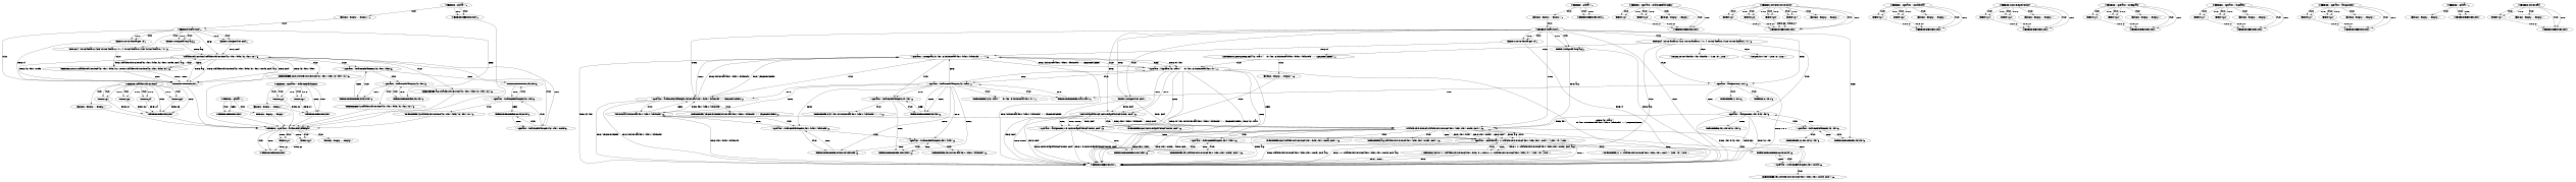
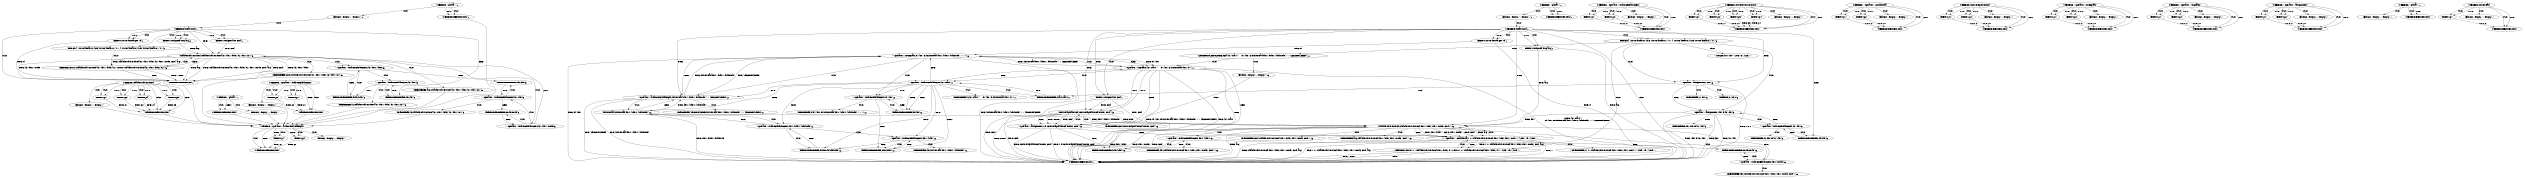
  digraph {
    n1 [label=<(METHOD,&lt;global&gt;)<SUB>1</SUB>>]
    n2 [label=<(BLOCK,&lt;empty&gt;,&lt;empty&gt;)<SUB>1</SUB>>]
    n3 [label=<(METHOD_RETURN,ANY)<SUB>1</SUB>>]
    n4 [label=<(METHOD,linear_ioctl)<SUB>1</SUB>>]
    n5 [label=<(METHOD,&lt;operator&gt;.arithmeticShiftRight)>]
    n6 [label=<(PARAM,struct dm_target *ti)<SUB>1</SUB>>]
    n7 [label=<(PARAM,unsigned int cmd)<SUB>1</SUB>>]
    n8 [label=<(PARAM,unsigned long arg)<SUB>2</SUB>>]
    n9 [label=<(BLOCK,{  	struct linear_c *lc = (struct linear_c *) t...,{  	struct linear_c *lc = (struct linear_c *) t...)<SUB>3</SUB>>]
    n10 [label=<(__blkdev_driver_ioctl,__blkdev_driver_ioctl(lc-&gt;dev-&gt;bdev, lc-&gt;dev-&gt;m...)<SUB>5</SUB>>]
    n11 [label=<(FIELD_IDENTIFIER,dev,dev)<SUB>5</SUB>>]
    n12 [label=<(METHOD_RETURN,int)<SUB>1</SUB>>]
    n13 [label=<(RETURN,return __blkdev_driver_ioctl(lc-&gt;dev-&gt;bdev, lc-...,return __blkdev_driver_ioctl(lc-&gt;dev-&gt;bdev, lc-...)<SUB>5</SUB>>]
    n14 [label=<(&lt;operator&gt;.indirectFieldAccess,lc-&gt;dev-&gt;bdev)<SUB>5</SUB>>]
    n15 [label=<(&lt;operator&gt;.indirectFieldAccess,lc-&gt;dev-&gt;mode)<SUB>5</SUB>>]
    n16 [label=<(IDENTIFIER,cmd,__blkdev_driver_ioctl(lc-&gt;dev-&gt;bdev, lc-&gt;dev-&gt;m...)<SUB>5</SUB>>]
    n17 [label=<(IDENTIFIER,arg,__blkdev_driver_ioctl(lc-&gt;dev-&gt;bdev, lc-&gt;dev-&gt;m...)<SUB>5</SUB>>]
    n18 [label=<(&lt;operator&gt;.indirectFieldAccess,lc-&gt;dev)<SUB>5</SUB>>]
    n19 [label=<(FIELD_IDENTIFIER,bdev,bdev)<SUB>5</SUB>>]
    n20 [label=<(FIELD_IDENTIFIER,dev,dev)<SUB>5</SUB>>]
    n21 [label=<(&lt;operator&gt;.indirectFieldAccess,lc-&gt;dev)<SUB>5</SUB>>]
    n22 [label=<(FIELD_IDENTIFIER,mode,mode)<SUB>5</SUB>>]
    n23 [label=<(IDENTIFIER,lc,__blkdev_driver_ioctl(lc-&gt;dev-&gt;bdev, lc-&gt;dev-&gt;m...)<SUB>5</SUB>>]
    n24 [label=<(PARAM,p1)>]
    n25 [label=<(PARAM,p2)>]
    n26 [label=<(BLOCK,&lt;empty&gt;,&lt;empty&gt;)>]
    n27 [label=<(METHOD_RETURN,ANY)>]
    n28 [label=<(IDENTIFIER,lc,__blkdev_driver_ioctl(lc-&gt;dev-&gt;bdev, lc-&gt;dev-&gt;m...)<SUB>5</SUB>>]
    n29 [label=<(METHOD,&lt;operator&gt;.indirectFieldAccess)>]
    n30 [label=<(PARAM,p1)>]
    n31 [label=<(PARAM,p2)>]
    n32 [label=<(BLOCK,&lt;empty&gt;,&lt;empty&gt;)>]
    n33 [label=<(METHOD_RETURN,ANY)>]
    n34 [label=<(METHOD,__blkdev_driver_ioctl)>]
    n35 [label=<(PARAM,p1)>]
    n36 [label=<(PARAM,p2)>]
    n37 [label=<(PARAM,p3)>]
    n38 [label=<(PARAM,p4)>]
    n39 [label=<(BLOCK,&lt;empty&gt;,&lt;empty&gt;)>]
    n40 [label=<(METHOD_RETURN,ANY)>]
    n41 [label=<(METHOD,&lt;global&gt;)<SUB>1</SUB>>]
    n42 [label=<(BLOCK,&lt;empty&gt;,&lt;empty&gt;)>]
    n43 [label=<(METHOD_RETURN,ANY)>]
    n44 [label=<(METHOD,&lt;global&gt;)<SUB>1</SUB>>]
    n45 [label=<(BLOCK,&lt;empty&gt;,&lt;empty&gt;)<SUB>1</SUB>>]
    n46 [label=<(METHOD_RETURN,ANY)<SUB>1</SUB>>]
    n47 [label=<(METHOD,linear_ioctl)<SUB>1</SUB>>]
    n48 [label=<(PARAM,struct dm_target *ti)<SUB>1</SUB>>]
    n49 [label=<(PARAM,unsigned int cmd)<SUB>1</SUB>>]
    n50 [label=<(PARAM,unsigned long arg)<SUB>2</SUB>>]
    n51 [label=<(BLOCK,{  	struct linear_c *lc = (struct linear_c *) t...,{  	struct linear_c *lc = (struct linear_c *) t...)<SUB>3</SUB>>]
    n52 [label=<(FIELD_IDENTIFIER,dev,dev)<SUB>5</SUB>>]
    n53 [label=<(&lt;operator&gt;.assignment,r = 0)<SUB>6</SUB>>]
    n54 [label=<(&lt;operator&gt;.arithmeticShiftRight,i_size_read(dev-&gt;bdev-&gt;bd_inode) &gt;&gt; SECTOR_SHIFT)<SUB>12</SUB>>]
    n55 [label=<(scsi_verify_blk_ioctl,scsi_verify_blk_ioctl(NULL, cmd))<SUB>13</SUB>>]
    n56 [label=<(__blkdev_driver_ioctl,__blkdev_driver_ioctl(dev-&gt;bdev, dev-&gt;mode, cmd...)<SUB>15</SUB>>]
    n57 [label=<(METHOD_RETURN,int)<SUB>1</SUB>>]
    n58 [label=<(&lt;operator&gt;.notEquals,ti-&gt;len != i_size_read(dev-&gt;bdev-&gt;bd_inode) &gt;&gt; ...)<SUB>12</SUB>>]
-   n59 [label="<(LOCAL,struct dm_dev* dev: dm_dev*)<SUB>5</SUB>>"]
    n60 [label=<(&lt;operator&gt;.assignment,*dev = lc-&gt;dev)<SUB>5</SUB>>]
    n61 [label="<(LOCAL,int r: int)<SUB>6</SUB>>"]
    n62 [label=<(CONTROL_STRUCTURE,IF,if (lc-&gt;start || 	    ti-&gt;len != i_size_read(dev-&gt;bdev-&gt;bd_inode) &gt;&gt; SECTOR_SHIFT))<SUB>11</SUB>>]
    n63 [label="<(RETURN,return r ? : __blkdev_driver_ioctl(dev-&gt;bdev, d...,return r ? : __blkdev_driver_ioctl(dev-&gt;bdev, d...)<SUB>15</SUB>>"]
    n64 [label=<(&lt;operator&gt;.indirectFieldAccess,lc-&gt;dev)<SUB>5</SUB>>]
    n65 [label=<(IDENTIFIER,r,r = 0)<SUB>6</SUB>>]
    n66 [label=<(LITERAL,0,r = 0)<SUB>6</SUB>>]
    n67 [label=<(FIELD_IDENTIFIER,start,start)<SUB>11</SUB>>]
    n68 [label=<(i_size_read,i_size_read(dev-&gt;bdev-&gt;bd_inode))<SUB>12</SUB>>]
    n69 [label=<(IDENTIFIER,SECTOR_SHIFT,i_size_read(dev-&gt;bdev-&gt;bd_inode) &gt;&gt; SECTOR_SHIFT)<SUB>12</SUB>>]
    n70 [label=<(&lt;operator&gt;.assignment,r = scsi_verify_blk_ioctl(NULL, cmd))<SUB>13</SUB>>]
    n71 [label=<(IDENTIFIER,cmd,scsi_verify_blk_ioctl(NULL, cmd))<SUB>13</SUB>>]
    n72 [label="<(&lt;operator&gt;.conditional,r ? : __blkdev_driver_ioctl(dev-&gt;bdev, dev-&gt;mod...)<SUB>15</SUB>>"]
    n73 [label=<(&lt;operator&gt;.indirectFieldAccess,dev-&gt;bdev)<SUB>15</SUB>>]
    n74 [label=<(&lt;operator&gt;.indirectFieldAccess,dev-&gt;mode)<SUB>15</SUB>>]
    n75 [label=<(IDENTIFIER,cmd,__blkdev_driver_ioctl(dev-&gt;bdev, dev-&gt;mode, cmd...)<SUB>15</SUB>>]
    n76 [label=<(IDENTIFIER,arg,__blkdev_driver_ioctl(dev-&gt;bdev, dev-&gt;mode, cmd...)<SUB>15</SUB>>]
    n77 [label=<(&lt;operator&gt;.logicalOr,lc-&gt;start || 	    ti-&gt;len != i_size_read(dev-&gt;b...)<SUB>11</SUB>>]
    n78 [label=<(&lt;operator&gt;.indirectFieldAccess,ti-&gt;len)<SUB>12</SUB>>]
    n79 [label=<(IDENTIFIER,dev,*dev = lc-&gt;dev)<SUB>5</SUB>>]
    n80 [label=<(BLOCK,&lt;empty&gt;,&lt;empty&gt;)<SUB>13</SUB>>]
    n81 [label=<(IDENTIFIER,lc,*dev = lc-&gt;dev)<SUB>5</SUB>>]
    n82 [label=<(&lt;operator&gt;.indirectFieldAccess,lc-&gt;start)<SUB>11</SUB>>]
    n83 [label=<(FIELD_IDENTIFIER,bdev,bdev)<SUB>15</SUB>>]
    n84 [label=<(IDENTIFIER,lc,lc-&gt;start || 	    ti-&gt;len != i_size_read(dev-&gt;b...)<SUB>11</SUB>>]
    n85 [label=<(FIELD_IDENTIFIER,len,len)<SUB>12</SUB>>]
    n86 [label=<(&lt;operator&gt;.indirectFieldAccess,dev-&gt;bdev-&gt;bd_inode)<SUB>12</SUB>>]
    n87 [label=<(&lt;operator&gt;.indirectFieldAccess,dev-&gt;bdev)<SUB>12</SUB>>]
    n88 [label=<(FIELD_IDENTIFIER,bdev,bdev)<SUB>12</SUB>>]
    n89 [label=<(FIELD_IDENTIFIER,bd_inode,bd_inode)<SUB>12</SUB>>]
    n90 [label="<(IDENTIFIER,r,r ? : __blkdev_driver_ioctl(dev-&gt;bdev, dev-&gt;mod...)<SUB>15</SUB>>"]
    n91 [label=<(IDENTIFIER,ti,ti-&gt;len != i_size_read(dev-&gt;bdev-&gt;bd_inode) &gt;&gt; ...)<SUB>12</SUB>>]
    n92 [label=<(IDENTIFIER,dev,i_size_read(dev-&gt;bdev-&gt;bd_inode))<SUB>12</SUB>>]
    n93 [label=<(IDENTIFIER,dev,__blkdev_driver_ioctl(dev-&gt;bdev, dev-&gt;mode, cmd...)<SUB>15</SUB>>]
    n94 [label=<(FIELD_IDENTIFIER,mode,mode)<SUB>15</SUB>>]
    n95 [label=<(IDENTIFIER,dev,__blkdev_driver_ioctl(dev-&gt;bdev, dev-&gt;mode, cmd...)<SUB>15</SUB>>]
    n96 [label=<(METHOD,&lt;operator&gt;.indirectFieldAccess)>]
    n97 [label=<(PARAM,p1)>]
    n98 [label=<(PARAM,p2)>]
    n99 [label=<(BLOCK,&lt;empty&gt;,&lt;empty&gt;)>]
    n100 [label=<(METHOD_RETURN,ANY)>]
    n101 [label=<(METHOD,__blkdev_driver_ioctl)>]
    n102 [label=<(PARAM,p1)>]
    n103 [label=<(PARAM,p2)>]
    n104 [label=<(PARAM,p3)>]
    n105 [label=<(PARAM,p4)>]
    n106 [label=<(BLOCK,&lt;empty&gt;,&lt;empty&gt;)>]
    n107 [label=<(METHOD_RETURN,ANY)>]
    n108 [label=<(METHOD,&lt;operator&gt;.conditional)>]
    n109 [label=<(PARAM,p1)>]
    n110 [label=<(PARAM,p2)>]
    n111 [label=<(BLOCK,&lt;empty&gt;,&lt;empty&gt;)>]
    n112 [label=<(METHOD_RETURN,ANY)>]
    n113 [label=<(METHOD,scsi_verify_blk_ioctl)>]
    n114 [label=<(PARAM,p1)>]
    n115 [label=<(PARAM,p2)>]
    n116 [label=<(BLOCK,&lt;empty&gt;,&lt;empty&gt;)>]
    n117 [label=<(METHOD_RETURN,ANY)>]
    n118 [label=<(METHOD,&lt;operator&gt;.notEquals)>]
    n119 [label=<(PARAM,p1)>]
    n120 [label=<(PARAM,p2)>]
    n121 [label=<(BLOCK,&lt;empty&gt;,&lt;empty&gt;)>]
    n122 [label=<(METHOD_RETURN,ANY)>]
    n123 [label=<(METHOD,&lt;operator&gt;.logicalOr)>]
    n124 [label=<(PARAM,p1)>]
    n125 [label=<(PARAM,p2)>]
    n126 [label=<(BLOCK,&lt;empty&gt;,&lt;empty&gt;)>]
    n127 [label=<(METHOD_RETURN,ANY)>]
    n128 [label=<(METHOD,&lt;operator&gt;.assignment)>]
    n129 [label=<(PARAM,p1)>]
    n130 [label=<(PARAM,p2)>]
    n131 [label=<(BLOCK,&lt;empty&gt;,&lt;empty&gt;)>]
    n132 [label=<(METHOD_RETURN,ANY)>]
    n133 [label=<(METHOD,&lt;global&gt;)<SUB>1</SUB>>]
    n134 [label=<(BLOCK,&lt;empty&gt;,&lt;empty&gt;)>]
    n135 [label=<(METHOD_RETURN,ANY)>]
    n136 [label=<(METHOD,i_size_read)>]
    n137 [label=<(PARAM,p1)>]
    n138 [label=<(BLOCK,&lt;empty&gt;,&lt;empty&gt;)>]
    n139 [label=<(METHOD_RETURN,ANY)>]
    n1 -> n2 [label="AST: "]
    n1 -> n3 [label="AST: "]
    n1 -> n3 [label="CFG: "]
    n2 -> n4 [label="AST: "]
    n3 -> n5
    n4 -> n6 [label="AST: "]
    n4 -> n6 [label="DDG: "]
    n4 -> n7 [label="AST: "]
    n4 -> n7 [label="DDG: "]
    n4 -> n8 [label="AST: "]
    n4 -> n8 [label="DDG: "]
    n4 -> n9 [label="AST: "]
    n4 -> n10 [label="DDG: "]
    n4 -> n11 [label="CFG: "]
    n4 -> n12 [label="AST: "]
    n5 -> n24 [label="AST: "]
    n5 -> n24 [label="DDG: "]
    n5 -> n25 [label="AST: "]
    n5 -> n25 [label="DDG: "]
    n5 -> n26 [label="AST: "]
    n5 -> n27 [label="AST: "]
    n5 -> n27 [label="CFG: "]
    n6 -> n12 [label="DDG: ti"]
    n7 -> n10 [label="DDG: cmd"]
    n8 -> n10 [label="DDG: arg"]
    n9 -> n13 [label="AST: "]
    n10 -> n12 [label="DDG: lc-&gt;dev-&gt;bdev"]
    n10 -> n12 [label="DDG: lc-&gt;dev-&gt;mode"]
    n10 -> n12 [label="DDG: cmd"]
    n10 -> n12 [label="DDG: arg"]
    n10 -> n12 [label="DDG: __blkdev_driver_ioctl(lc-&gt;dev-&gt;bdev, lc-&gt;dev-&gt;mode, cmd, arg)"]
    n10 -> n13 [label="CFG: "]
    n10 -> n13 [label="DDG: __blkdev_driver_ioctl(lc-&gt;dev-&gt;bdev, lc-&gt;dev-&gt;mode, cmd, arg)"]
    n10 -> n14 [label="AST: "]
    n10 -> n15 [label="AST: "]
    n10 -> n16 [label="AST: "]
    n10 -> n17 [label="AST: "]
    n11 -> n18 [label="CFG: "]
    n12 -> n5
    n13 -> n10 [label="AST: "]
    n13 -> n12 [label="CFG: "]
    n13 -> n12 [label="DDG: &lt;RET&gt;"]
    n14 -> n18 [label="AST: "]
    n14 -> n19 [label="AST: "]
    n14 -> n20 [label="CFG: "]
    n15 -> n10 [label="CFG: "]
    n15 -> n21 [label="AST: "]
    n15 -> n22 [label="AST: "]
    n16 -> n5
    n17 -> n5
    n18 -> n11 [label="AST: "]
    n18 -> n19 [label="CFG: "]
    n18 -> n23 [label="AST: "]
    n19 -> n14 [label="CFG: "]
    n20 -> n21 [label="CFG: "]
    n21 -> n20 [label="AST: "]
    n21 -> n22 [label="CFG: "]
    n21 -> n28 [label="AST: "]
    n22 -> n15 [label="CFG: "]
    n23 -> n5
    n24 -> n27 [label="DDG: p1"]
    n25 -> n27 [label="DDG: p2"]
    n28 -> n5
    n29 -> n30 [label="AST: "]
    n29 -> n30 [label="DDG: "]
    n29 -> n31 [label="AST: "]
    n29 -> n31 [label="DDG: "]
    n29 -> n32 [label="AST: "]
    n29 -> n33 [label="AST: "]
    n29 -> n33 [label="CFG: "]
    n30 -> n33 [label="DDG: p1"]
    n31 -> n33 [label="DDG: p2"]
    n32 -> n5
    n33 -> n5
    n34 -> n35 [label="AST: "]
    n34 -> n35 [label="DDG: "]
    n34 -> n36 [label="AST: "]
    n34 -> n36 [label="DDG: "]
    n34 -> n37 [label="AST: "]
    n34 -> n37 [label="DDG: "]
    n34 -> n38 [label="AST: "]
    n34 -> n38 [label="DDG: "]
    n34 -> n39 [label="AST: "]
    n34 -> n40 [label="AST: "]
    n34 -> n40 [label="CFG: "]
    n35 -> n40 [label="DDG: p1"]
    n36 -> n40 [label="DDG: p2"]
    n37 -> n40 [label="DDG: p3"]
    n38 -> n40 [label="DDG: p4"]
    n39 -> n5
    n40 -> n5
    n41 -> n42 [label="AST: "]
    n41 -> n43 [label="AST: "]
    n41 -> n43 [label="CFG: "]
    n42 -> n5
    n43 -> n5
    n44 -> n45 [label="AST: "]
    n44 -> n46 [label="AST: "]
    n44 -> n46 [label="CFG: "]
    n45 -> n47 [label="AST: "]
    n47 -> n48 [label="AST: "]
    n47 -> n48 [label="DDG: "]
    n47 -> n49 [label="AST: "]
    n47 -> n49 [label="DDG: "]
    n47 -> n50 [label="AST: "]
    n47 -> n50 [label="DDG: "]
    n47 -> n51 [label="AST: "]
    n47 -> n52 [label="CFG: "]
    n47 -> n53 [label="DDG: "]
    n47 -> n54 [label="DDG: "]
    n47 -> n55 [label="DDG: "]
    n47 -> n56 [label="DDG: "]
    n47 -> n57 [label="AST: "]
    n48 -> n57 [label="DDG: ti"]
    n48 -> n58 [label="DDG: ti"]
    n49 -> n55 [label="DDG: cmd"]
    n49 -> n56 [label="DDG: cmd"]
    n49 -> n57 [label="DDG: cmd"]
    n50 -> n56 [label="DDG: arg"]
    n50 -> n57 [label="DDG: arg"]
    n51 -> n53 [label="AST: "]
-   n51 -> n59 [label="AST: "]
    n51 -> n60 [label="AST: "]
    n51 -> n61 [label="AST: "]
    n51 -> n62 [label="AST: "]
    n51 -> n63 [label="AST: "]
    n52 -> n64 [label="CFG: "]
    n53 -> n57 [label="DDG: r = 0"]
    n53 -> n60 [label="CFG: "]
    n53 -> n65 [label="AST: "]
    n53 -> n66 [label="AST: "]
    n53 -> n67 [label="CFG: "]
    n54 -> n57 [label="DDG: i_size_read(dev-&gt;bdev-&gt;bd_inode)"]
    n54 -> n57 [label="DDG: SECTOR_SHIFT"]
    n54 -> n58 [label="CFG: "]
    n54 -> n58 [label="DDG: i_size_read(dev-&gt;bdev-&gt;bd_inode)"]
    n54 -> n58 [label="DDG: SECTOR_SHIFT"]
    n54 -> n68 [label="AST: "]
    n54 -> n69 [label="AST: "]
    n55 -> n56 [label="DDG: cmd"]
    n55 -> n57 [label="DDG: cmd"]
    n55 -> n57 [label="DDG: NULL"]
    n55 -> n70 [label="CFG: "]
    n55 -> n70 [label="DDG: NULL"]
    n55 -> n70 [label="DDG: cmd"]
    n55 -> n71 [label="AST: "]
    n56 -> n57 [label="DDG: dev-&gt;bdev"]
    n56 -> n57 [label="DDG: dev-&gt;mode"]
    n56 -> n57 [label="DDG: cmd"]
    n56 -> n57 [label="DDG: arg"]
    n56 -> n72 [label="CFG: "]
    n56 -> n72 [label="DDG: dev-&gt;bdev"]
    n56 -> n72 [label="DDG: dev-&gt;mode"]
    n56 -> n72 [label="DDG: cmd"]
    n56 -> n72 [label="DDG: arg"]
    n56 -> n73 [label="AST: "]
    n56 -> n74 [label="AST: "]
    n56 -> n75 [label="AST: "]
    n56 -> n76 [label="AST: "]
    n58 -> n54 [label="AST: "]
    n58 -> n57 [label="DDG: ti-&gt;len"]
    n58 -> n57 [label="DDG: i_size_read(dev-&gt;bdev-&gt;bd_inode) &gt;&gt; SECTOR_SHIFT"]
    n58 -> n77 [label="CFG: "]
    n58 -> n77 [label="DDG: ti-&gt;len"]
    n58 -> n77 [label="DDG: i_size_read(dev-&gt;bdev-&gt;bd_inode) &gt;&gt; SECTOR_SHIFT"]
    n58 -> n78 [label="AST: "]
    n60 -> n56 [label="DDG: dev"]
    n60 -> n57 [label="DDG: dev"]
    n60 -> n57 [label="DDG: lc-&gt;dev"]
    n60 -> n57 [label="DDG: *dev = lc-&gt;dev"]
    n60 -> n64 [label="AST: "]
    n60 -> n79 [label="DDG: "]
    n62 -> n77 [label="AST: "]
    n62 -> n80 [label="AST: "]
    n63 -> n57 [label="CFG: "]
    n63 -> n57 [label="DDG: &lt;RET&gt;"]
    n63 -> n72 [label="AST: "]
    n64 -> n52 [label="AST: "]
    n64 -> n60 [label="CFG: "]
    n64 -> n81 [label="AST: "]
    n67 -> n82 [label="CFG: "]
    n68 -> n54 [label="CFG: "]
    n68 -> n54 [label="DDG: dev-&gt;bdev-&gt;bd_inode"]
    n68 -> n56 [label="DDG: dev-&gt;bdev-&gt;bd_inode"]
    n68 -> n57 [label="DDG: dev-&gt;bdev-&gt;bd_inode"]
    n68 -> n86 [label="AST: "]
+   n70 -> n55 [label="AST: "]
    n70 -> n57 [label="DDG: scsi_verify_blk_ioctl(NULL, cmd)"]
    n70 -> n57 [label="DDG: r = scsi_verify_blk_ioctl(NULL, cmd)"]
    n70 -> n72 [label="CFG: "]
    n70 -> n83 [label="CFG: "]
    n72 -> n56 [label="AST: "]
    n72 -> n57 [label="DDG: r"]
    n72 -> n57 [label="DDG: __blkdev_driver_ioctl(dev-&gt;bdev, dev-&gt;mode, cmd, arg)"]
    n72 -> n57 [label="DDG: r ? : __blkdev_driver_ioctl(dev-&gt;bdev, dev-&gt;mode, cmd, arg)"]
    n72 -> n63 [label="CFG: "]
    n72 -> n63 [label="DDG: r ? : __blkdev_driver_ioctl(dev-&gt;bdev, dev-&gt;mode, cmd, arg)"]
    n72 -> n90 [label="AST: "]
    n73 -> n83 [label="AST: "]
    n73 -> n93 [label="AST: "]
    n73 -> n94 [label="CFG: "]
    n74 -> n56 [label="CFG: "]
    n74 -> n94 [label="AST: "]
    n74 -> n95 [label="AST: "]
    n77 -> n55 [label="CFG: "]
    n77 -> n55 [label="CDG: "]
    n77 -> n57 [label="DDG: lc-&gt;start"]
    n77 -> n57 [label="DDG: ti-&gt;len != i_size_read(dev-&gt;bdev-&gt;bd_inode) &gt;&gt; SECTOR_SHIFT"]
    n77 -> n57 [label="DDG: lc-&gt;start ||\n	    ti-&gt;len != i_size_read(dev-&gt;bdev-&gt;bd_inode) &gt;&gt; SECTOR_SHIFT"]
    n77 -> n58 [label="AST: "]
    n77 -> n70 [label="CDG: "]
    n77 -> n72 [label="CFG: "]
    n77 -> n82 [label="AST: "]
    n77 -> n83 [label="CFG: "]
    n78 -> n85 [label="AST: "]
    n78 -> n88 [label="CFG: "]
    n78 -> n91 [label="AST: "]
    n80 -> n70 [label="AST: "]
    n82 -> n54 [label="CDG: "]
    n82 -> n58 [label="CDG: "]
    n82 -> n67 [label="AST: "]
    n82 -> n68 [label="CDG: "]
    n82 -> n77 [label="CFG: "]
    n82 -> n78 [label="CDG: "]
    n82 -> n84 [label="AST: "]
    n82 -> n85 [label="CFG: "]
    n82 -> n85 [label="CDG: "]
    n82 -> n86 [label="CDG: "]
    n82 -> n87 [label="CDG: "]
    n82 -> n88 [label="CDG: "]
    n82 -> n89 [label="CDG: "]
    n83 -> n73 [label="CFG: "]
    n85 -> n78 [label="CFG: "]
    n86 -> n68 [label="CFG: "]
    n86 -> n87 [label="AST: "]
    n86 -> n89 [label="AST: "]
    n87 -> n88 [label="AST: "]
    n87 -> n89 [label="CFG: "]
    n87 -> n92 [label="AST: "]
    n88 -> n87 [label="CFG: "]
    n89 -> n86 [label="CFG: "]
    n94 -> n74 [label="CFG: "]
    n96 -> n97 [label="AST: "]
    n96 -> n97 [label="DDG: "]
    n96 -> n98 [label="AST: "]
    n96 -> n98 [label="DDG: "]
    n96 -> n99 [label="AST: "]
    n96 -> n100 [label="AST: "]
    n96 -> n100 [label="CFG: "]
    n97 -> n100 [label="DDG: p1"]
    n98 -> n100 [label="DDG: p2"]
    n101 -> n102 [label="AST: "]
    n101 -> n102 [label="DDG: "]
    n101 -> n103 [label="AST: "]
    n101 -> n103 [label="DDG: "]
    n101 -> n104 [label="AST: "]
    n101 -> n104 [label="DDG: "]
    n101 -> n105 [label="AST: "]
    n101 -> n105 [label="DDG: "]
    n101 -> n106 [label="AST: "]
    n101 -> n107 [label="AST: "]
    n101 -> n107 [label="CFG: "]
    n102 -> n107 [label="DDG: p1"]
    n103 -> n107 [label="DDG: p2"]
    n104 -> n107 [label="DDG: p3"]
    n105 -> n107 [label="DDG: p4"]
    n108 -> n109 [label="AST: "]
    n108 -> n109 [label="DDG: "]
    n108 -> n110 [label="AST: "]
    n108 -> n110 [label="DDG: "]
    n108 -> n111 [label="AST: "]
    n108 -> n112 [label="AST: "]
    n108 -> n112 [label="CFG: "]
    n109 -> n112 [label="DDG: p1"]
    n110 -> n112 [label="DDG: p2"]
    n113 -> n114 [label="AST: "]
    n113 -> n114 [label="DDG: "]
    n113 -> n115 [label="AST: "]
    n113 -> n115 [label="DDG: "]
    n113 -> n116 [label="AST: "]
    n113 -> n117 [label="AST: "]
    n113 -> n117 [label="CFG: "]
    n114 -> n117 [label="DDG: p1"]
    n115 -> n117 [label="DDG: p2"]
    n118 -> n119 [label="AST: "]
    n118 -> n119 [label="DDG: "]
    n118 -> n120 [label="AST: "]
    n118 -> n120 [label="DDG: "]
    n118 -> n121 [label="AST: "]
    n118 -> n122 [label="AST: "]
    n118 -> n122 [label="CFG: "]
    n119 -> n122 [label="DDG: p1"]
    n120 -> n122 [label="DDG: p2"]
    n123 -> n124 [label="AST: "]
    n123 -> n124 [label="DDG: "]
    n123 -> n125 [label="AST: "]
    n123 -> n125 [label="DDG: "]
    n123 -> n126 [label="AST: "]
    n123 -> n127 [label="AST: "]
    n123 -> n127 [label="CFG: "]
    n124 -> n127 [label="DDG: p1"]
    n125 -> n127 [label="DDG: p2"]
    n128 -> n129 [label="AST: "]
    n128 -> n129 [label="DDG: "]
    n128 -> n130 [label="AST: "]
    n128 -> n130 [label="DDG: "]
    n128 -> n131 [label="AST: "]
    n128 -> n132 [label="AST: "]
    n128 -> n132 [label="CFG: "]
    n129 -> n132 [label="DDG: p1"]
    n130 -> n132 [label="DDG: p2"]
    n133 -> n134 [label="AST: "]
    n133 -> n135 [label="AST: "]
    n133 -> n135 [label="CFG: "]
    n136 -> n137 [label="AST: "]
    n136 -> n137 [label="DDG: "]
    n136 -> n138 [label="AST: "]
    n136 -> n139 [label="AST: "]
    n136 -> n139 [label="CFG: "]
    n137 -> n139 [label="DDG: p1"]
  }
